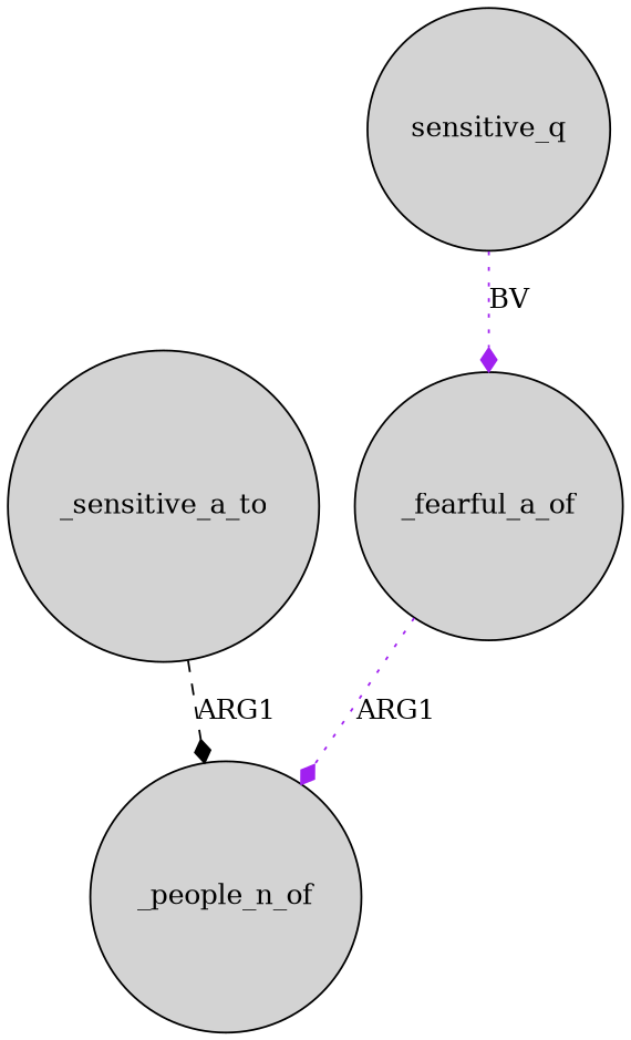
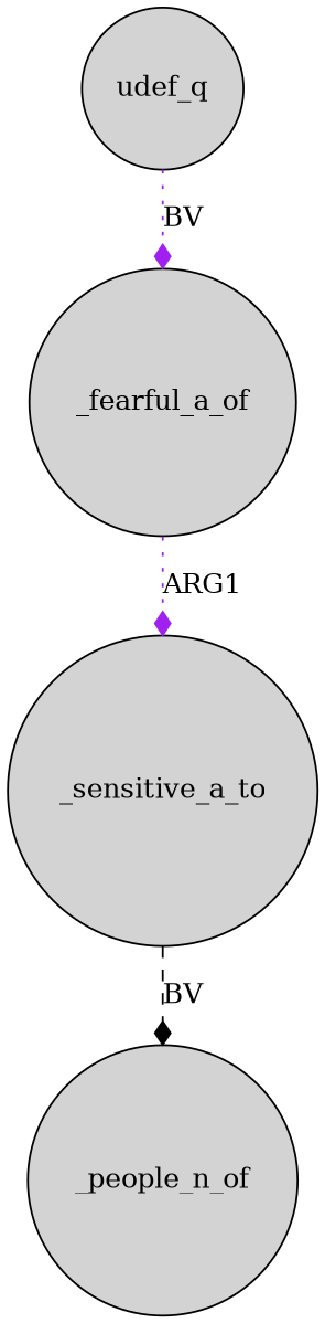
  digraph {
    node [shape=circle style=filled]
    edge [arrowhead=diamond color=purple style=dotted]
    _fearful_a_of
    _people_n_of
    _sensitive_a_to
-   udef_q [label=sensitive_q]
-   _fearful_a_of -> _people_n_of [label=ARG1]
-   _sensitive_a_to -> _people_n_of [color=black label=ARG1 style=dashed]
+   udef_q
+   _fearful_a_of -> _sensitive_a_to [label=ARG1]
+   _sensitive_a_to -> _people_n_of [color=black label=BV style=dashed]
    udef_q -> _fearful_a_of [label=BV]
  }
